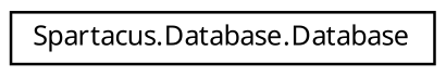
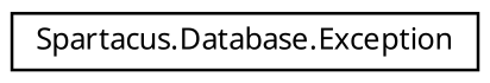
  digraph {
    rankdir=TB
    fontname="Noto Sans"
-   n1 [color=black fillcolor=white fontname="Noto Sans" fontsize=10 height=0.2 label="Spartacus.Database.Database" shape=record style=filled width=0.4]
+   n1 [color=black fillcolor=white fontname="Noto Sans" fontsize=10 height=0.2 label="Spartacus.Database.Exception" shape=record style=filled width=0.4]
  }
